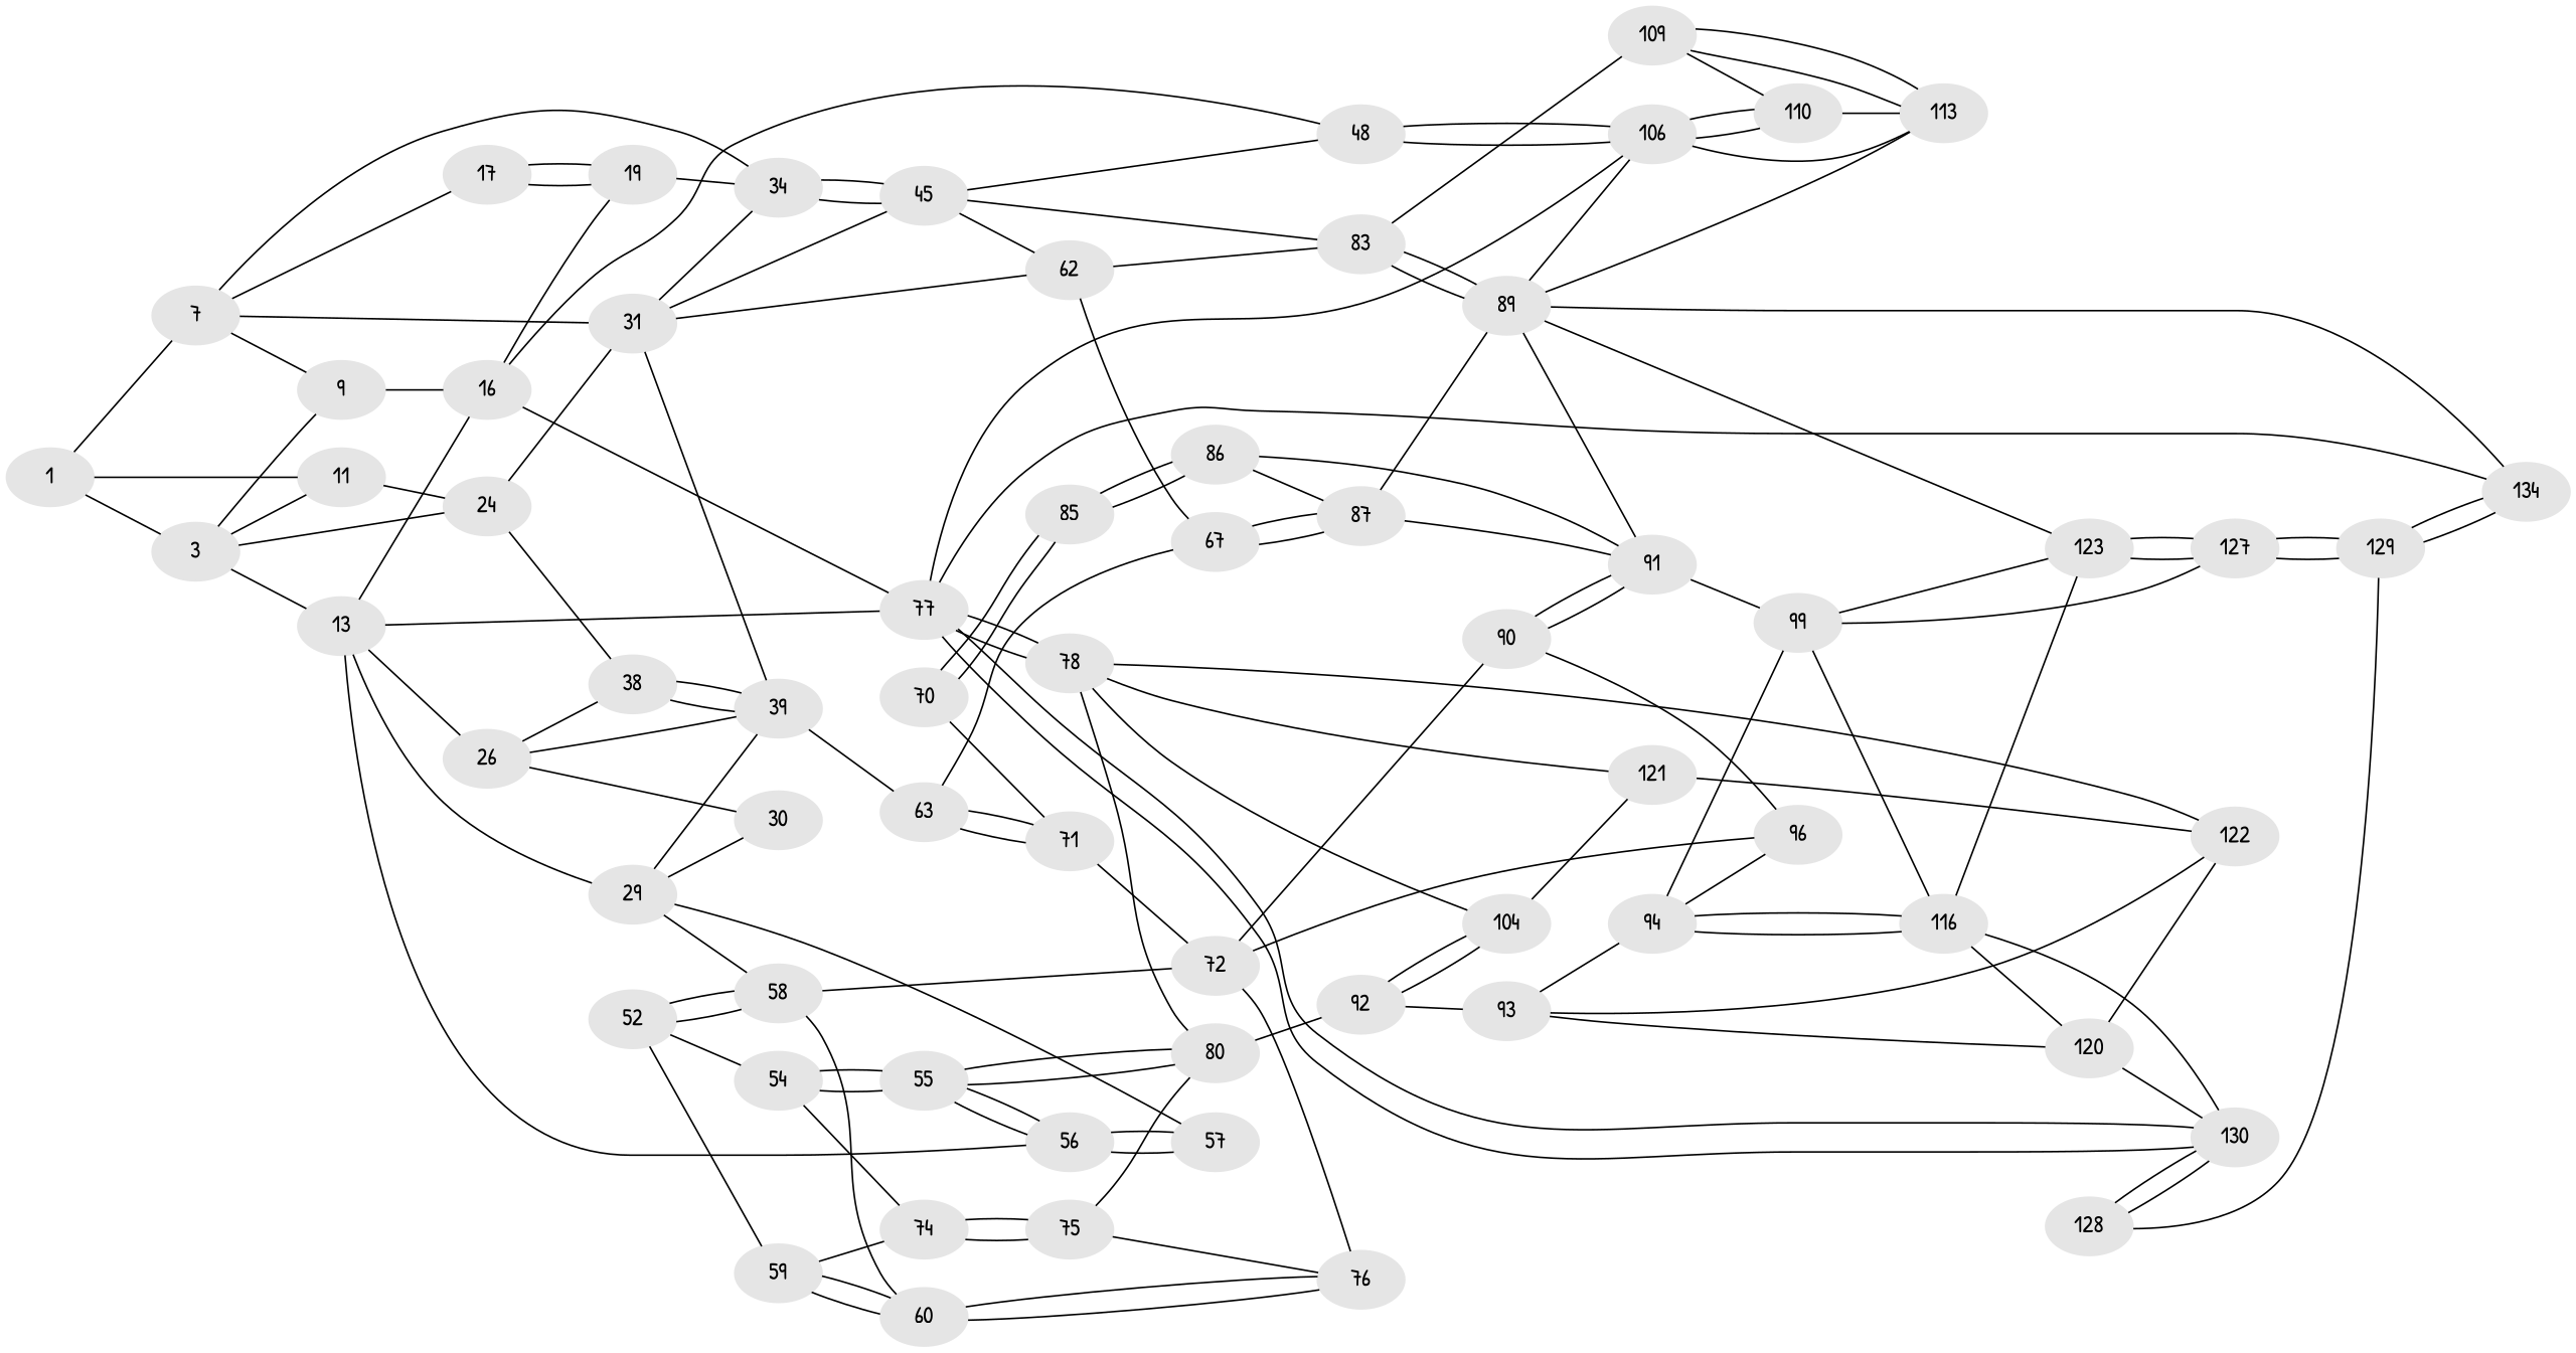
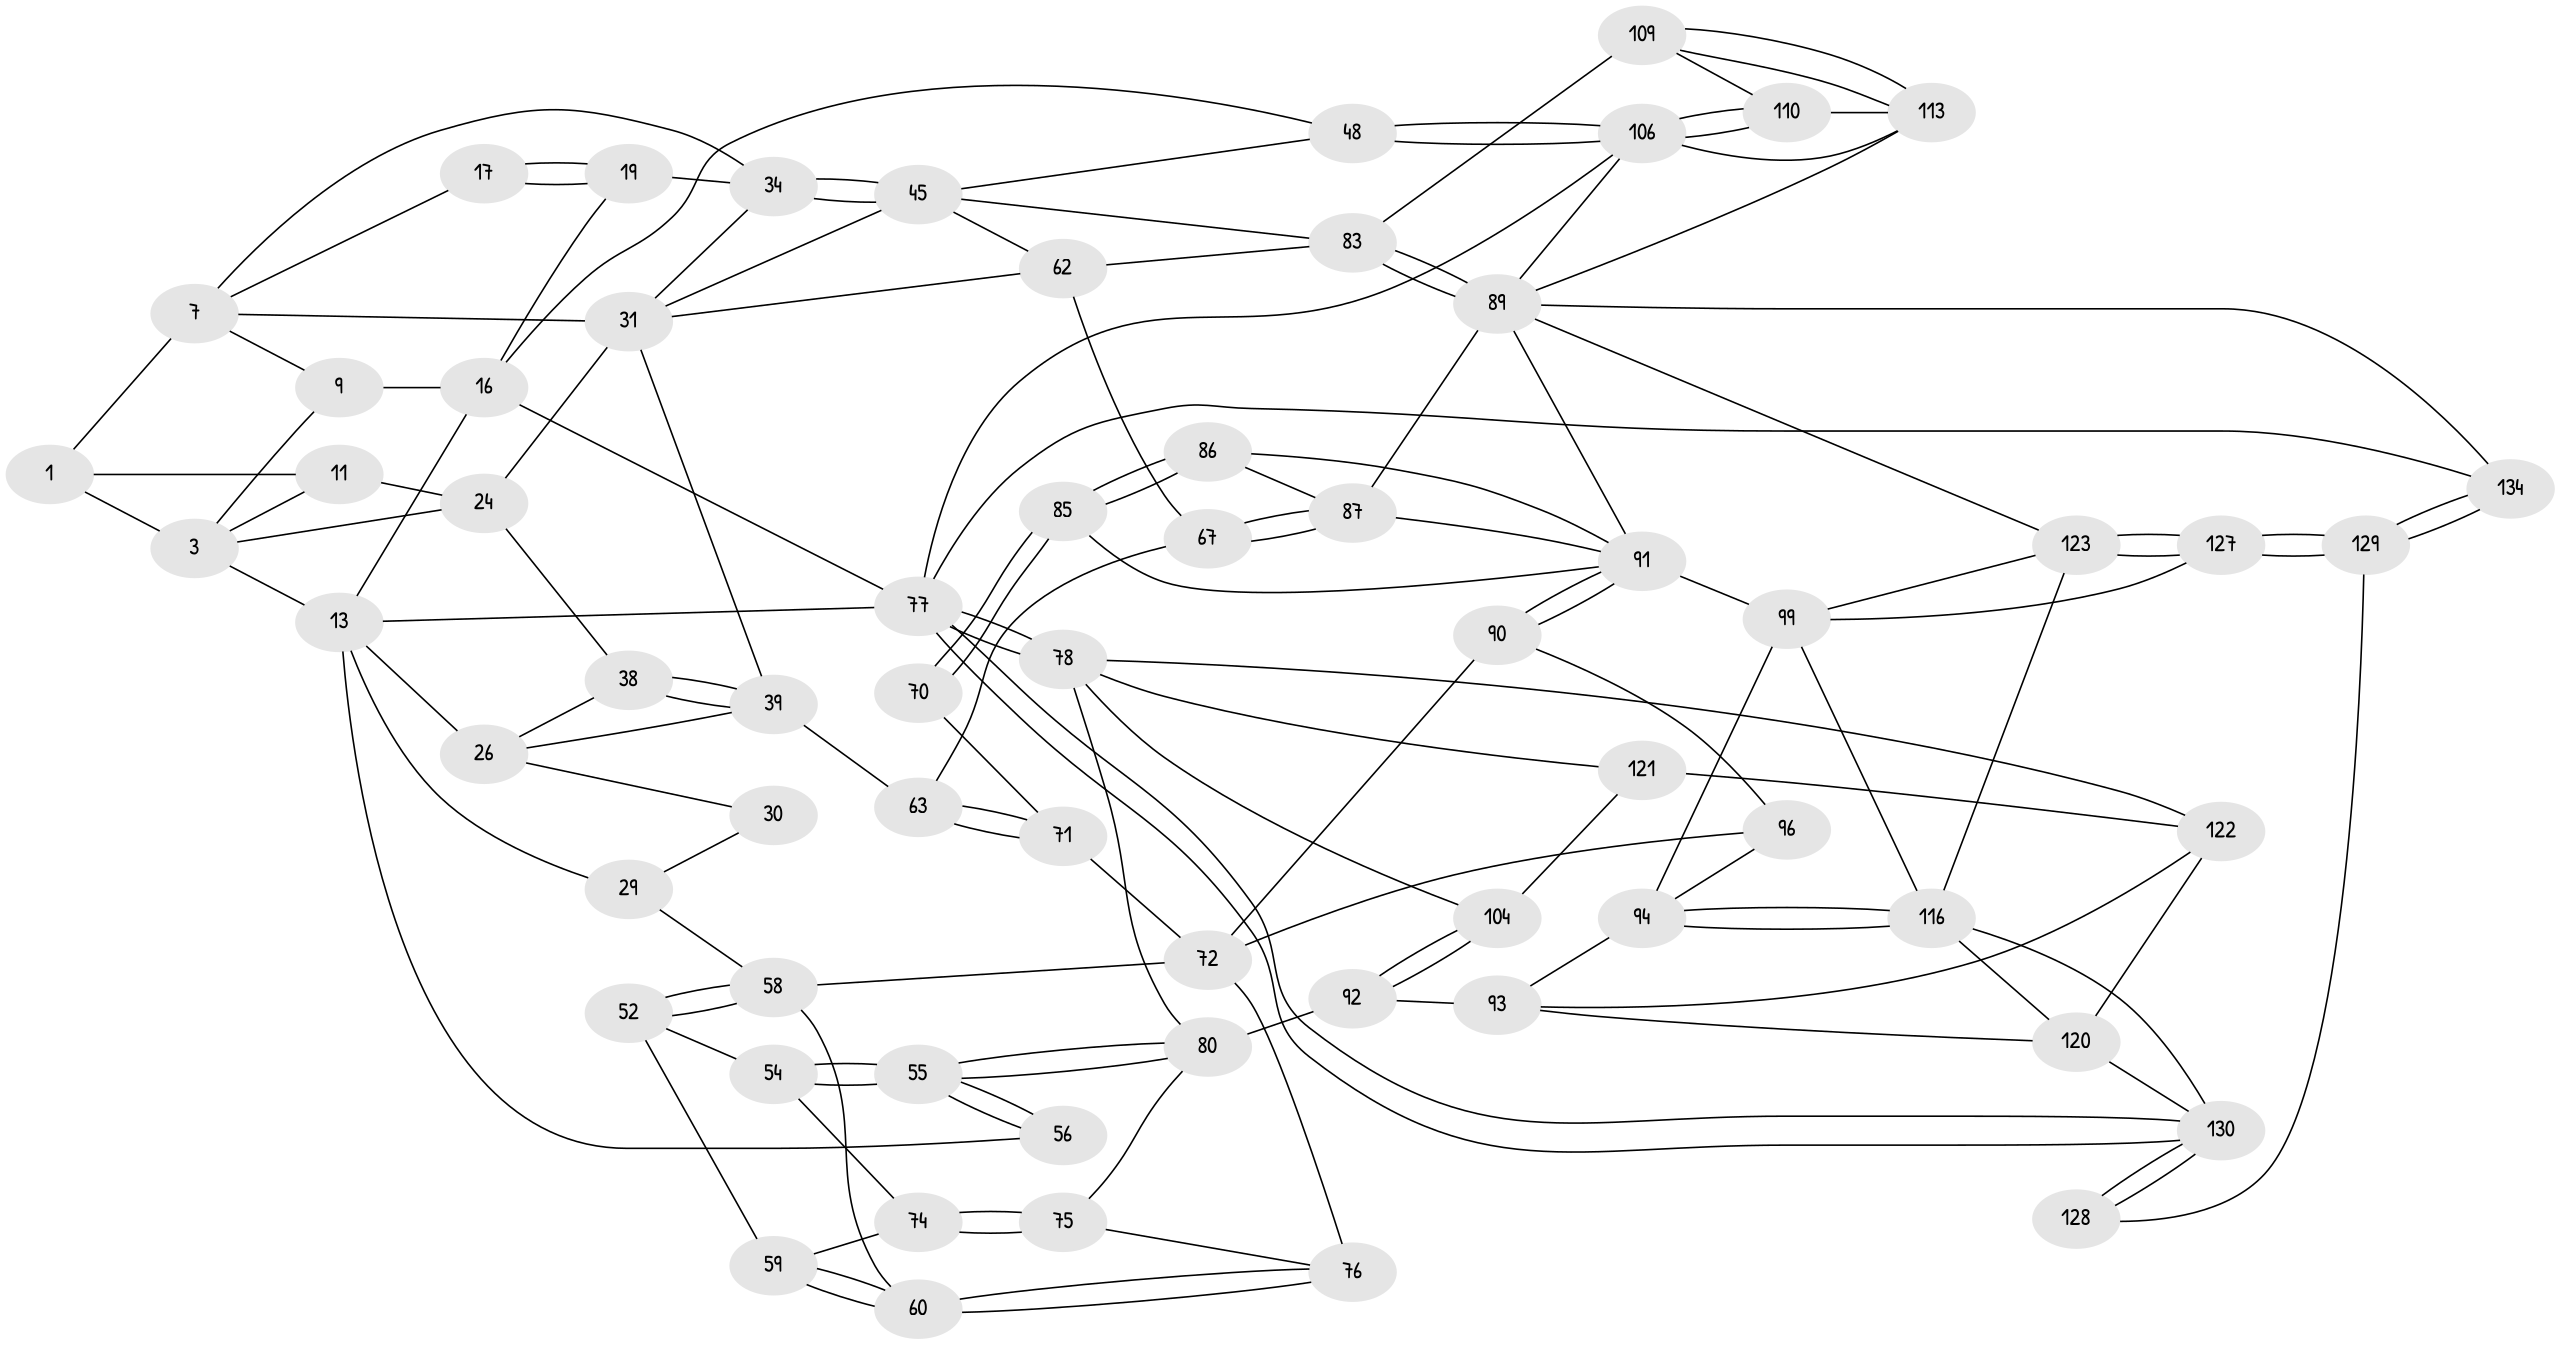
  graph {
    fontname="Patrick Hand"
    rankdir=LR
    node [color=gray90 fontname="Patrick Hand" style=filled]
    edge [fontname="Patrick Hand"]
    1 [super="+6+2"]
    3 [super="+4+21"]
    7 [super="+8"]
    11 [super="+12"]
    9 [super="+10"]
    13 [super="+14+23"]
    24 [super="+25"]
    17
    31 [super="+32+41"]
    34 [super="+35"]
    16 [super="+20"]
    26 [super="+36+27"]
    29 [super="+42"]
    56
    77 [super="+108"]
    38
    19
    39 [super="+44+40"]
    45 [super="+49+46"]
    62 [super="+68"]
    48
    30
-   57
    58 [super="+61"]
    106 [super="+107"]
    78 [super="+79+124"]
    130 [super="+131"]
    134
    63 [super="+64"]
    60
    72 [super="+73+82"]
    83 [super="+84"]
    67
    71
    89 [super="+111"]
    109
    113 [super="+115"]
    110
    52 [super="+53"]
    54
    59
    55
    74
    80 [super="+81"]
    75
    92
    76
    90
    96 [super="+97"]
    87 [super="+88"]
    91 [super="+102"]
    70
    85
    86
    104
    121
    122 [super="+125"]
    93 [super="+119"]
    123
    99 [super="+100"]
    127
    116 [super="+117"]
    94 [super="+95"]
    120 [super="+126"]
    129
    128
    1 -- 3
    1 -- 7
    1 -- 11 [weight=2]
    3 -- 11
    3 -- 9
    3 -- 13 [weight=2]
    3 -- 24
    7 -- 9
    7 -- 17
    7 -- 31
    7 -- 34
    11 -- 24
    9 -- 16
    13 -- 16
    13 -- 26
    13 -- 29
    13 -- 56
    13 -- 77
    24 -- 31
    24 -- 38
    17 -- 19
    17 -- 19
    31 -- 34
    31 -- 39
    31 -- 45 [weight=2]
    31 -- 62
    34 -- 45
    34 -- 45
    16 -- 77
    16 -- 19
    16 -- 48
    26 -- 38
    26 -- 39
    26 -- 30 [weight=2]
-   29 -- 39
    29 -- 30
-   29 -- 57
    29 -- 58
-   56 -- 57
-   56 -- 57
    77 -- 106
    77 -- 78
    77 -- 78
    77 -- 130
    77 -- 130
    77 -- 134
    38 -- 39
    38 -- 39
    19 -- 34
    39 -- 63
    45 -- 62
    45 -- 48
    45 -- 83
    62 -- 83
    62 -- 67
    48 -- 106
    48 -- 106
    58 -- 60
    58 -- 72
    106 -- 113
    106 -- 110
    106 -- 110
    78 -- 80
    78 -- 104
    78 -- 121
    78 -- 122
    63 -- 67
    63 -- 71
    63 -- 71
    60 -- 76
    60 -- 76
    72 -- 76
    72 -- 90
    72 -- 96
    83 -- 89
    83 -- 89
    83 -- 109
    67 -- 87
    67 -- 87
    71 -- 72
    89 -- 106
    89 -- 134
    89 -- 113
    89 -- 91
    89 -- 123
    109 -- 113
    109 -- 113
    109 -- 110
    110 -- 113
    52 -- 58
    52 -- 58
    52 -- 54
    52 -- 59
    54 -- 55
    54 -- 55
    54 -- 74
    59 -- 60
    59 -- 60
    59 -- 74
    55 -- 56
    55 -- 56
    55 -- 80
    55 -- 80
    74 -- 75
    74 -- 75
    80 -- 92
    75 -- 80
    75 -- 76
    92 -- 104
    92 -- 104
    92 -- 93
    90 -- 96
    90 -- 91
    90 -- 91
    87 -- 89
    87 -- 91
    91 -- 99
    70 -- 71
    70 -- 85
    70 -- 85
+   85 -- 91
    85 -- 86
    85 -- 86
    86 -- 87
    86 -- 91
    104 -- 121
    121 -- 122
    93 -- 122
    93 -- 94
    93 -- 120
    123 -- 127
    123 -- 127
    99 -- 123
    99 -- 127
    99 -- 116
    127 -- 129
    127 -- 129
    116 -- 130
    116 -- 123
    116 -- 120
    94 -- 96 [weight=2]
    94 -- 99
    94 -- 116
    94 -- 116
    120 -- 130
    120 -- 122
    129 -- 134
    129 -- 134
    128 -- 130
    128 -- 130
    128 -- 129
  }
